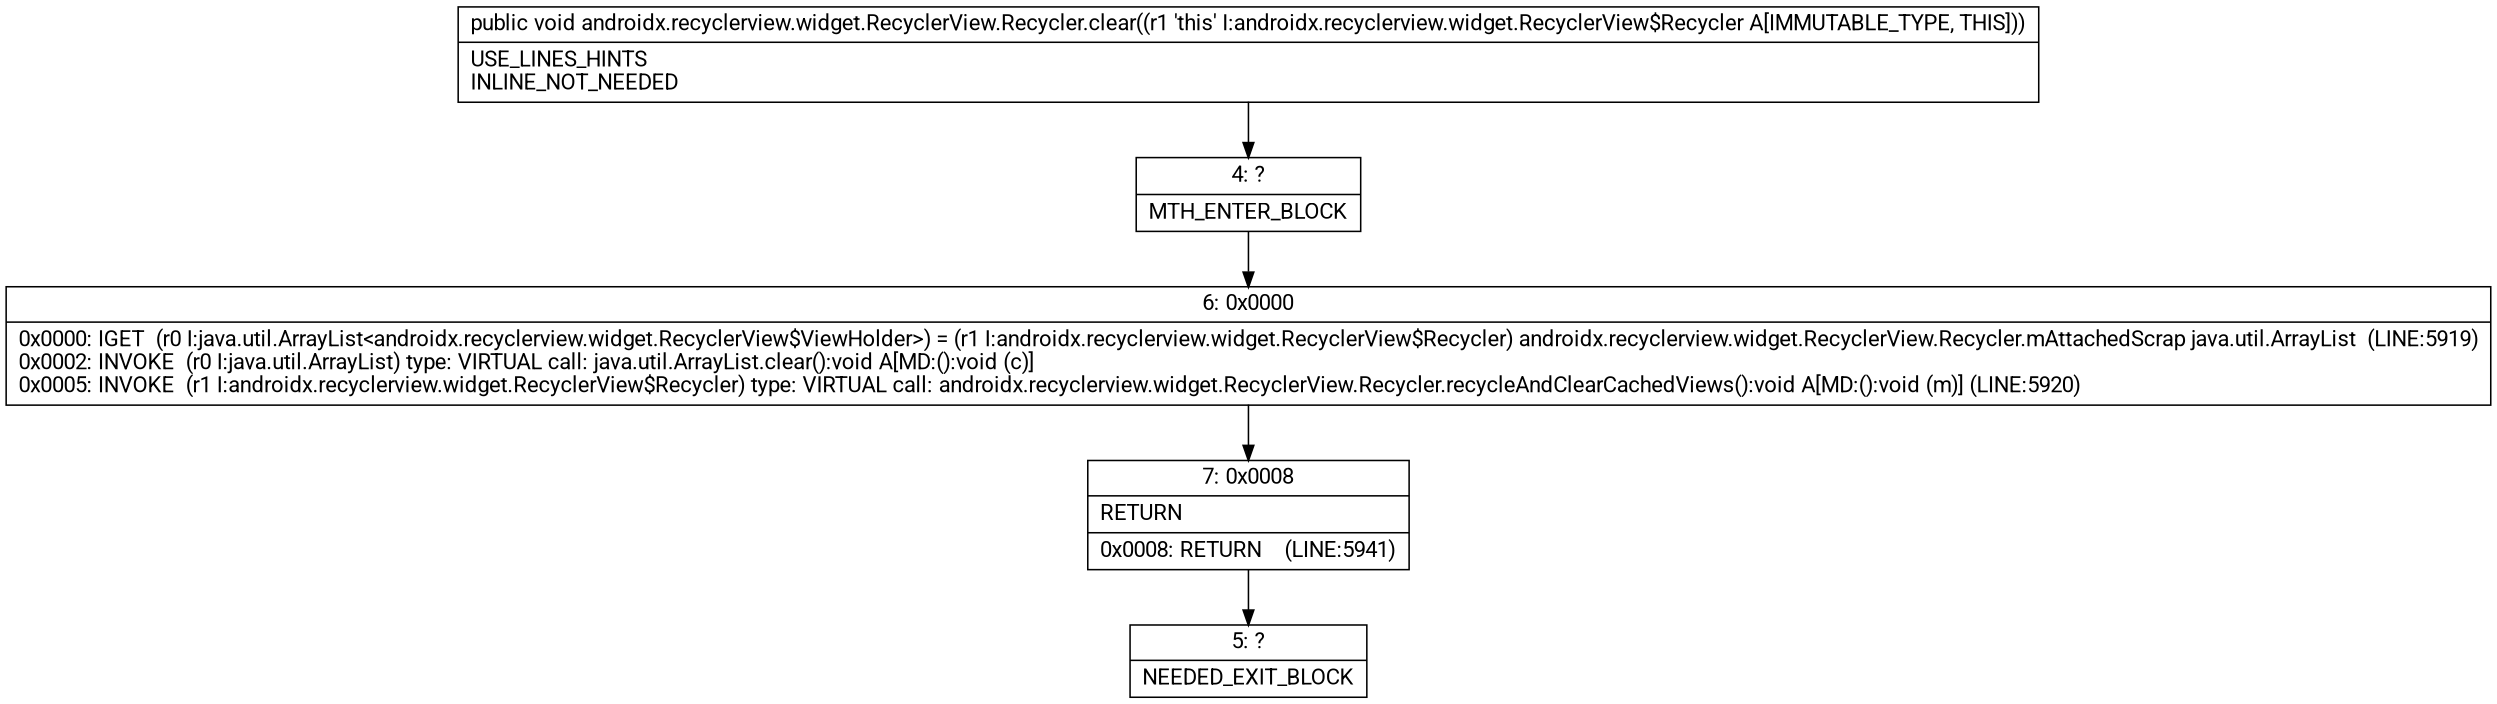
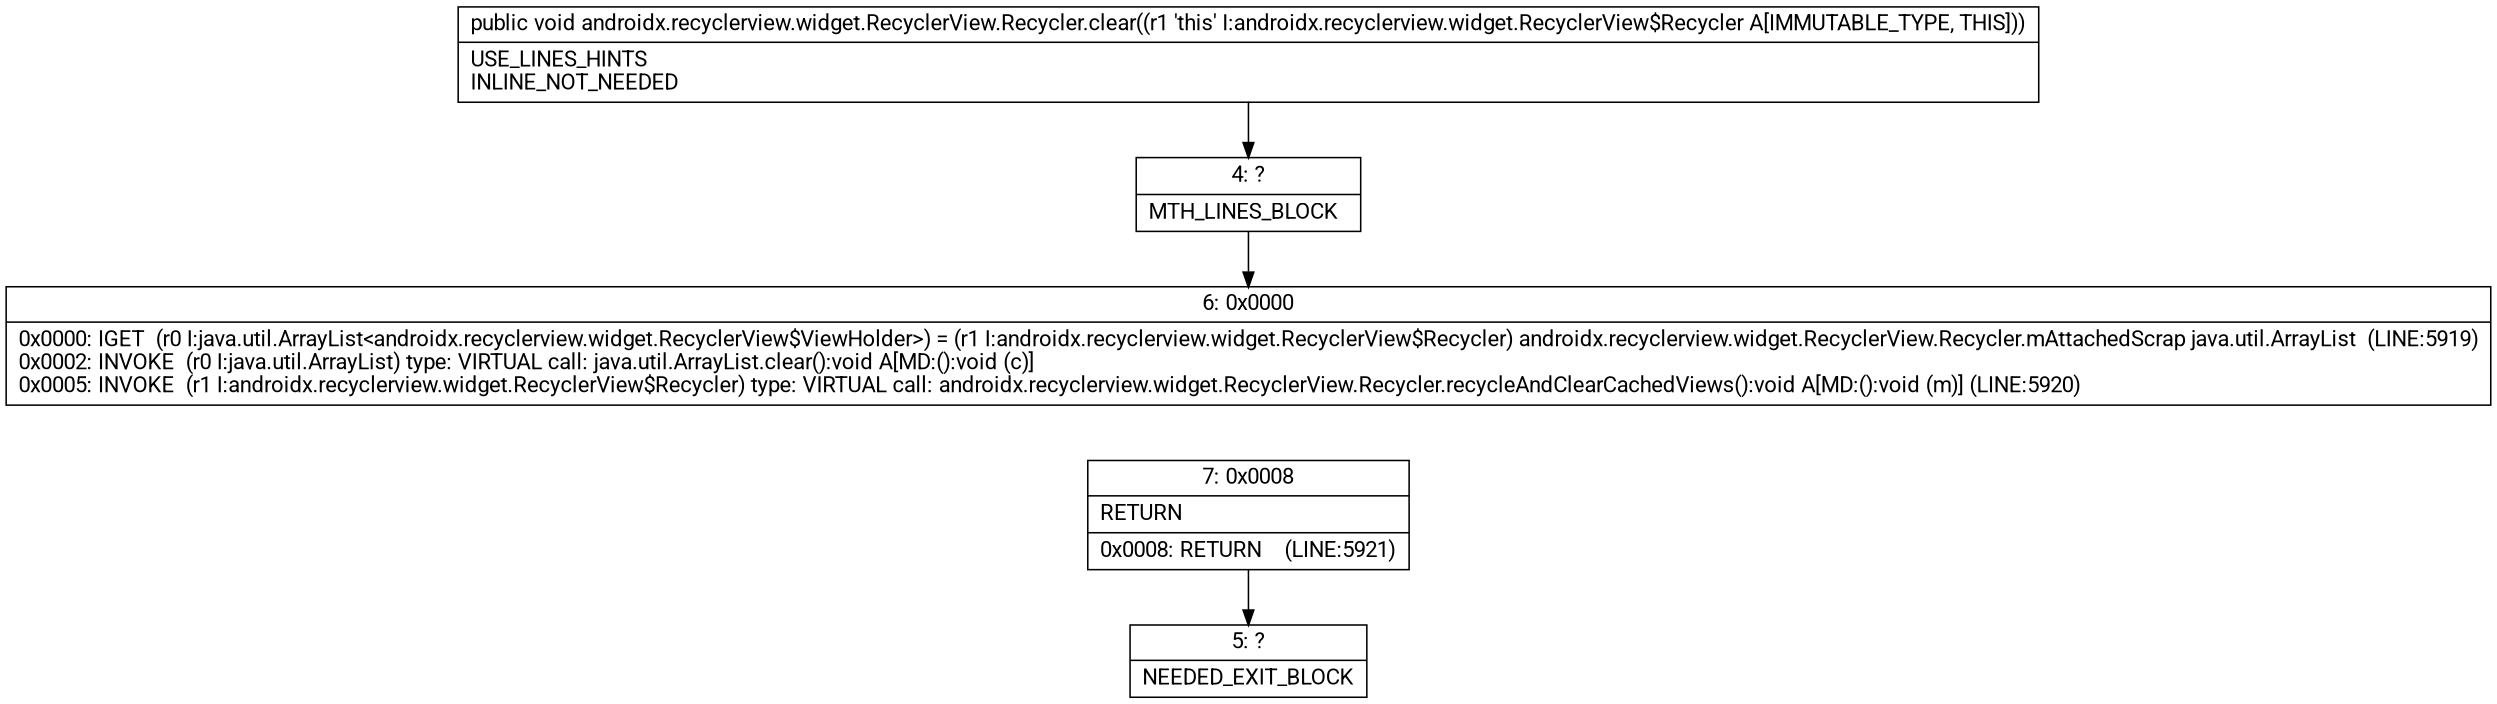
  digraph {
    fontname=Roboto
    node [fontname=Roboto shape=record]
    edge [fontname=Roboto]
-   n1 [label="{4\:\ ?|MTH_ENTER_BLOCK\l}"]
+   n1 [label="{4\:\ ?|MTH_LINES_BLOCK\l}"]
    n2 [label="{6\:\ 0x0000|0x0000: IGET  (r0 I:java.util.ArrayList\<androidx.recyclerview.widget.RecyclerView$ViewHolder\>) = (r1 I:androidx.recyclerview.widget.RecyclerView$Recycler) androidx.recyclerview.widget.RecyclerView.Recycler.mAttachedScrap java.util.ArrayList  (LINE:5919)\l0x0002: INVOKE  (r0 I:java.util.ArrayList) type: VIRTUAL call: java.util.ArrayList.clear():void A[MD:():void (c)]\l0x0005: INVOKE  (r1 I:androidx.recyclerview.widget.RecyclerView$Recycler) type: VIRTUAL call: androidx.recyclerview.widget.RecyclerView.Recycler.recycleAndClearCachedViews():void A[MD:():void (m)] (LINE:5920)\l}"]
-   n3 [label="{7\:\ 0x0008|RETURN\l|0x0008: RETURN    (LINE:5941)\l}"]
+   n3 [label="{7\:\ 0x0008|RETURN\l|0x0008: RETURN    (LINE:5921)\l}"]
    n4 [label="{5\:\ ?|NEEDED_EXIT_BLOCK\l}"]
    n5 [label="{public void androidx.recyclerview.widget.RecyclerView.Recycler.clear((r1 'this' I:androidx.recyclerview.widget.RecyclerView$Recycler A[IMMUTABLE_TYPE, THIS]))  | USE_LINES_HINTS\lINLINE_NOT_NEEDED\l}"]
    n1 -> n2
-   n2 -> n3
    n3 -> n4
    n5 -> n1
  }
